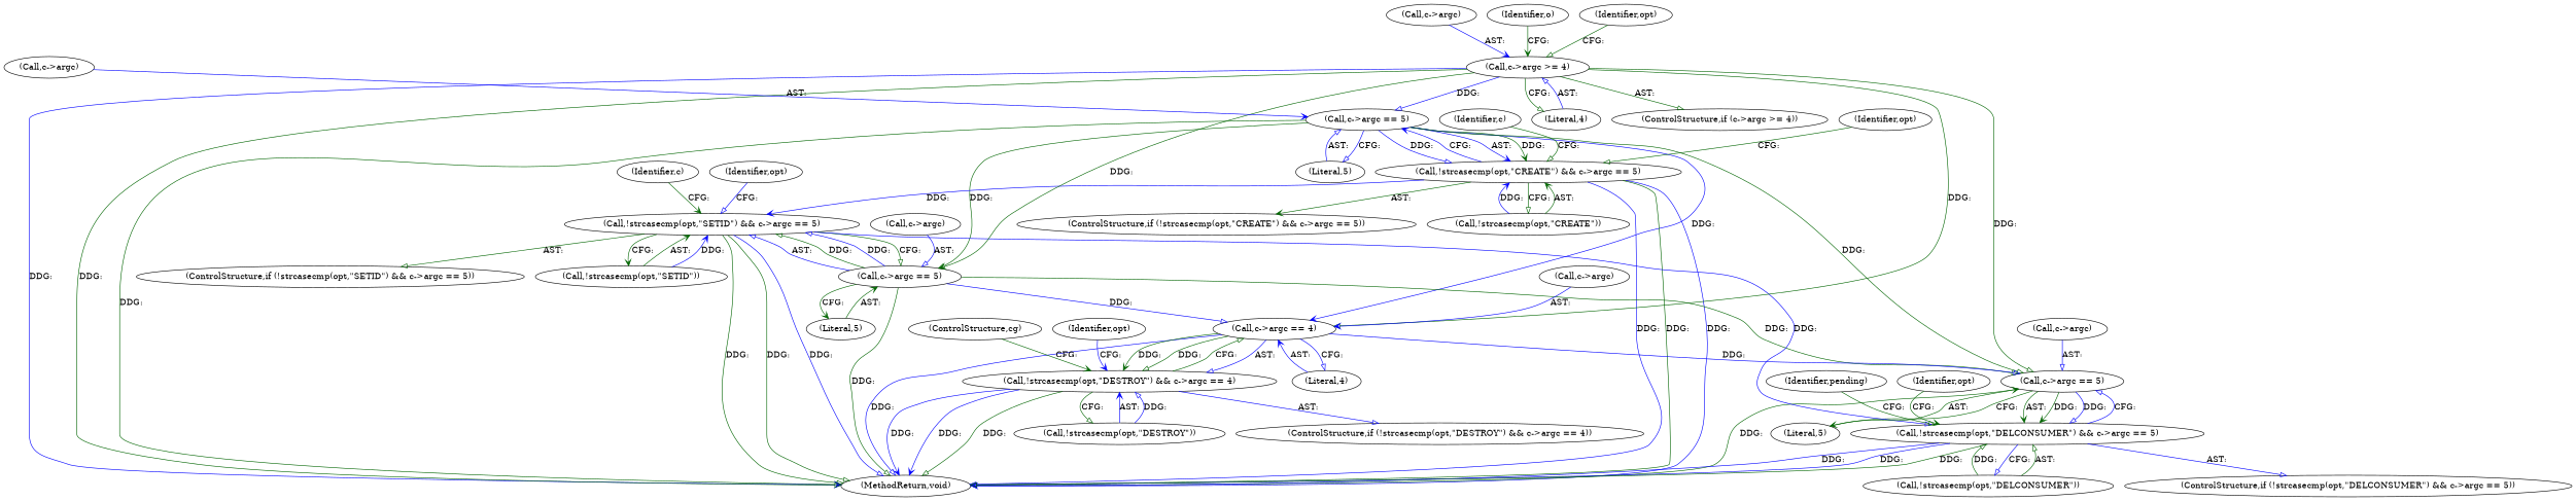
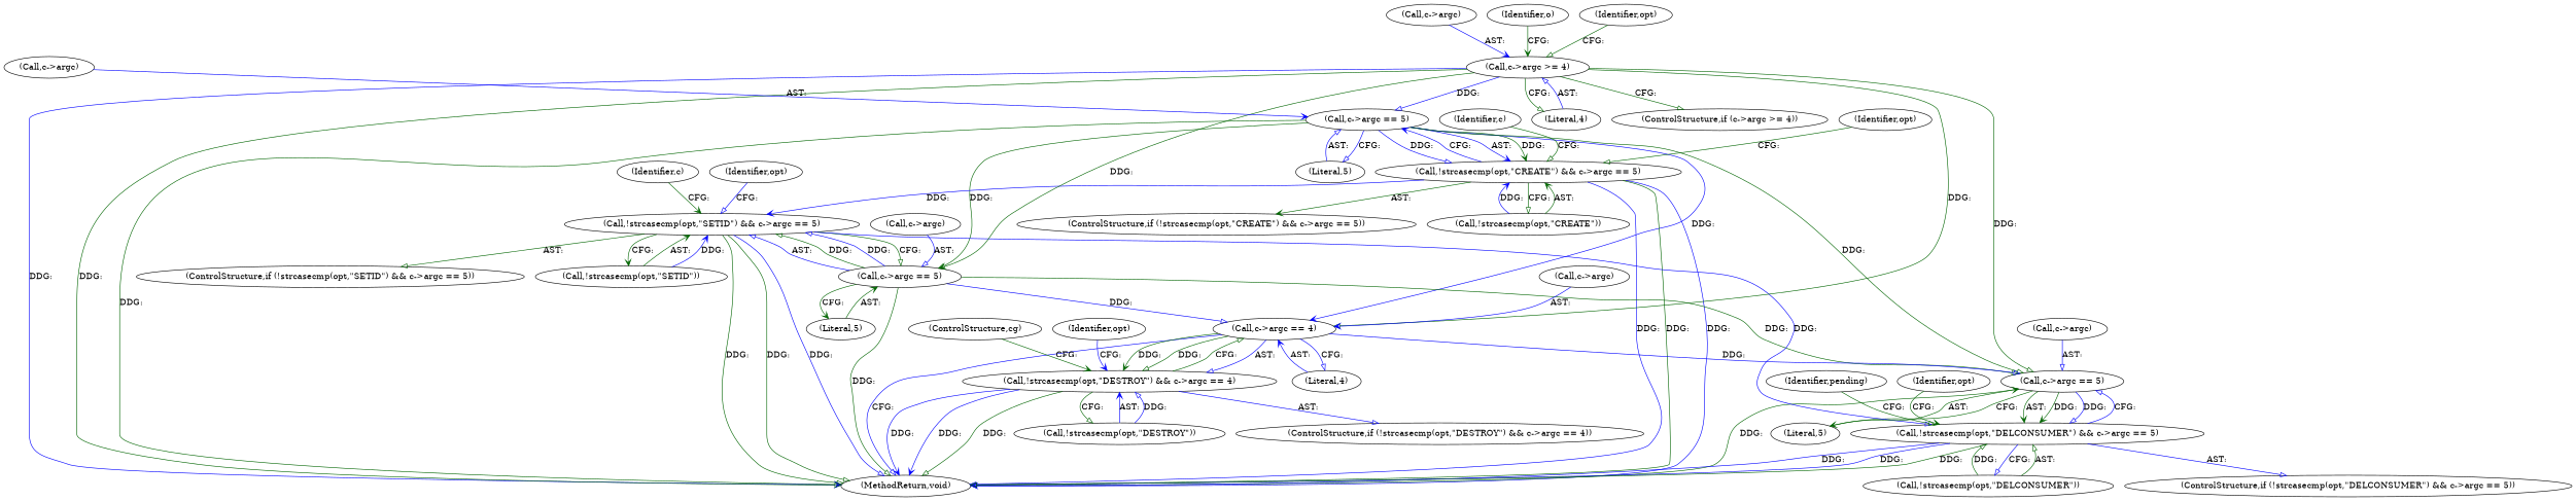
  digraph {
    edge [arrowhead=onormal color=darkgreen]
    n1 [label="(Call,c->argc == 5)"]
    n2 [label="(Call,!strcasecmp(opt,\"CREATE\") && c->argc == 5)"]
    n3 [label="(Call,c->argc == 5)"]
    n4 [label="(Call,c->argc == 4)"]
    n5 [label="(Call,c->argc == 5)"]
    n6 [label="(MethodReturn,void)"]
    n7 [label="(Literal,5)"]
    n8 [label="(Call,!strcasecmp(opt,\"SETID\") && c->argc == 5)"]
    n9 [label="(ControlStructure,if (!strcasecmp(opt,\"CREATE\") && c->argc == 5))"]
    n10 [label="(Call,!strcasecmp(opt,\"CREATE\"))"]
    n11 [label="(Literal,5)"]
    n12 [label="(Call,!strcasecmp(opt,\"DESTROY\") && c->argc == 4)"]
    n13 [label="(Literal,4)"]
    n14 [label="(Call,!strcasecmp(opt,\"DELCONSUMER\") && c->argc == 5)"]
    n15 [label="(Literal,5)"]
    n16 [label="(Call,c->argc >= 4)"]
    n17 [label="(Literal,4)"]
    n18 [label="(ControlStructure,if (c->argc >= 4))"]
    n19 [label="(ControlStructure,if (!strcasecmp(opt,\"SETID\") && c->argc == 5))"]
    n20 [label="(Call,!strcasecmp(opt,\"SETID\"))"]
    n21 [label="(Call,!strcasecmp(opt,\"DELCONSUMER\"))"]
    n22 [label="(ControlStructure,if (!strcasecmp(opt,\"DELCONSUMER\") && c->argc == 5))"]
    n23 [label="(Call,!strcasecmp(opt,\"DESTROY\"))"]
    n24 [label="(ControlStructure,if (!strcasecmp(opt,\"DESTROY\") && c->argc == 4))"]
    n25 [label="(Call,c->argc)"]
    n26 [label="(Identifier,o)"]
    n27 [label="(Identifier,c)"]
    n28 [label="(Call,c->argc)"]
    n29 [label="(Identifier,opt)"]
    n30 [label="(Call,c->argc)"]
    n31 [label="(Identifier,pending)"]
    n32 [label="(Identifier,opt)"]
    n33 [label="(ControlStructure,cg)"]
    n34 [label="(Call,c->argc)"]
    n35 [label="(Identifier,opt)"]
    n36 [label="(Identifier,opt)"]
    n37 [label="(Identifier,opt)"]
    n38 [label="(Identifier,c)"]
    n39 [label="(Call,c->argc)"]
    n1 -> n2 [arrowhead=vee color=blue label="AST: "]
    n1 -> n2 [arrowhead=vee label="DDG: "]
    n1 -> n2 [color=blue label="DDG: "]
    n1 -> n3 [label="DDG: "]
    n1 -> n4 [arrowhead=vee color=blue label="DDG: "]
    n1 -> n5 [label="DDG: "]
    n1 -> n6 [arrowhead=vee label="DDG: "]
    n1 -> n7 [color=blue label="CFG: "]
    n2 -> n1 [arrowhead=vee color=blue label="CFG: "]
    n2 -> n6 [label="DDG: "]
    n2 -> n6 [color=blue label="DDG: "]
    n2 -> n6 [color=blue label="DDG: "]
    n2 -> n8 [arrowhead=vee color=blue label="DDG: "]
    n2 -> n9 [arrowhead=vee label="AST: "]
    n2 -> n10 [label="CFG: "]
    n3 -> n4 [color=blue label="DDG: "]
    n3 -> n5 [label="DDG: "]
    n3 -> n6 [label="DDG: "]
    n3 -> n8 [color=blue label="AST: "]
    n3 -> n8 [label="DDG: "]
    n3 -> n8 [color=blue label="DDG: "]
    n3 -> n11 [arrowhead=vee label="CFG: "]
    n4 -> n5 [color=blue label="DDG: "]
-   n4 -> n6 [color=blue label="DDG: "]
+   n4 -> n6 [color=blue label="CFG: "]
    n4 -> n12 [color=blue label="AST: "]
    n4 -> n12 [arrowhead=vee label="DDG: "]
    n4 -> n12 [label="DDG: "]
    n4 -> n13 [color=blue label="CFG: "]
    n5 -> n6 [label="DDG: "]
    n5 -> n14 [arrowhead=vee label="AST: "]
    n5 -> n14 [arrowhead=vee label="DDG: "]
    n5 -> n14 [color=blue label="DDG: "]
    n5 -> n15 [arrowhead=vee label="CFG: "]
    n7 -> n1 [color=blue label="AST: "]
    n8 -> n3 [label="CFG: "]
    n8 -> n6 [label="DDG: "]
    n8 -> n6 [label="DDG: "]
    n8 -> n6 [color=blue label="DDG: "]
    n8 -> n14 [color=blue label="DDG: "]
    n8 -> n19 [label="AST: "]
    n8 -> n20 [arrowhead=vee label="CFG: "]
    n10 -> n2 [arrowhead=vee label="AST: "]
    n10 -> n2 [arrowhead=vee color=blue label="DDG: "]
    n11 -> n3 [arrowhead=vee label="AST: "]
    n12 -> n4 [label="CFG: "]
    n12 -> n6 [arrowhead=vee color=blue label="DDG: "]
    n12 -> n6 [arrowhead=vee color=blue label="DDG: "]
    n12 -> n6 [label="DDG: "]
    n12 -> n23 [label="CFG: "]
    n12 -> n24 [color=blue label="AST: "]
    n13 -> n4 [arrowhead=vee color=blue label="AST: "]
    n14 -> n5 [color=blue label="CFG: "]
    n14 -> n6 [arrowhead=vee color=blue label="DDG: "]
    n14 -> n6 [color=blue label="DDG: "]
    n14 -> n6 [label="DDG: "]
    n14 -> n21 [color=blue label="CFG: "]
    n14 -> n22 [color=blue label="AST: "]
    n15 -> n5 [arrowhead=vee label="AST: "]
    n16 -> n1 [color=blue label="DDG: "]
    n16 -> n3 [arrowhead=vee label="DDG: "]
    n16 -> n4 [label="DDG: "]
    n16 -> n5 [label="DDG: "]
    n16 -> n6 [arrowhead=vee color=blue label="DDG: "]
    n16 -> n6 [label="DDG: "]
    n16 -> n17 [label="CFG: "]
-   n16 -> n18 [label="AST: "]
+   n16 -> n18 [label="CFG: "]
    n17 -> n16 [color=blue label="AST: "]
    n20 -> n8 [arrowhead=vee label="AST: "]
    n20 -> n8 [arrowhead=vee color=blue label="DDG: "]
    n21 -> n14 [label="AST: "]
    n21 -> n14 [label="DDG: "]
    n23 -> n12 [arrowhead=vee color=blue label="AST: "]
    n23 -> n12 [color=blue label="DDG: "]
    n25 -> n16 [arrowhead=vee color=blue label="AST: "]
    n26 -> n16 [arrowhead=vee label="CFG: "]
    n27 -> n8 [arrowhead=vee label="CFG: "]
    n28 -> n4 [arrowhead=vee color=blue label="AST: "]
    n29 -> n16 [label="CFG: "]
    n30 -> n3 [color=blue label="AST: "]
    n31 -> n14 [label="CFG: "]
    n32 -> n14 [arrowhead=vee label="CFG: "]
    n33 -> n12 [arrowhead=vee label="CFG: "]
    n34 -> n1 [arrowhead=vee color=blue label="AST: "]
    n35 -> n8 [color=blue label="CFG: "]
    n36 -> n12 [arrowhead=vee color=blue label="CFG: "]
    n37 -> n2 [label="CFG: "]
    n38 -> n2 [label="CFG: "]
    n39 -> n5 [color=blue label="AST: "]
  }
